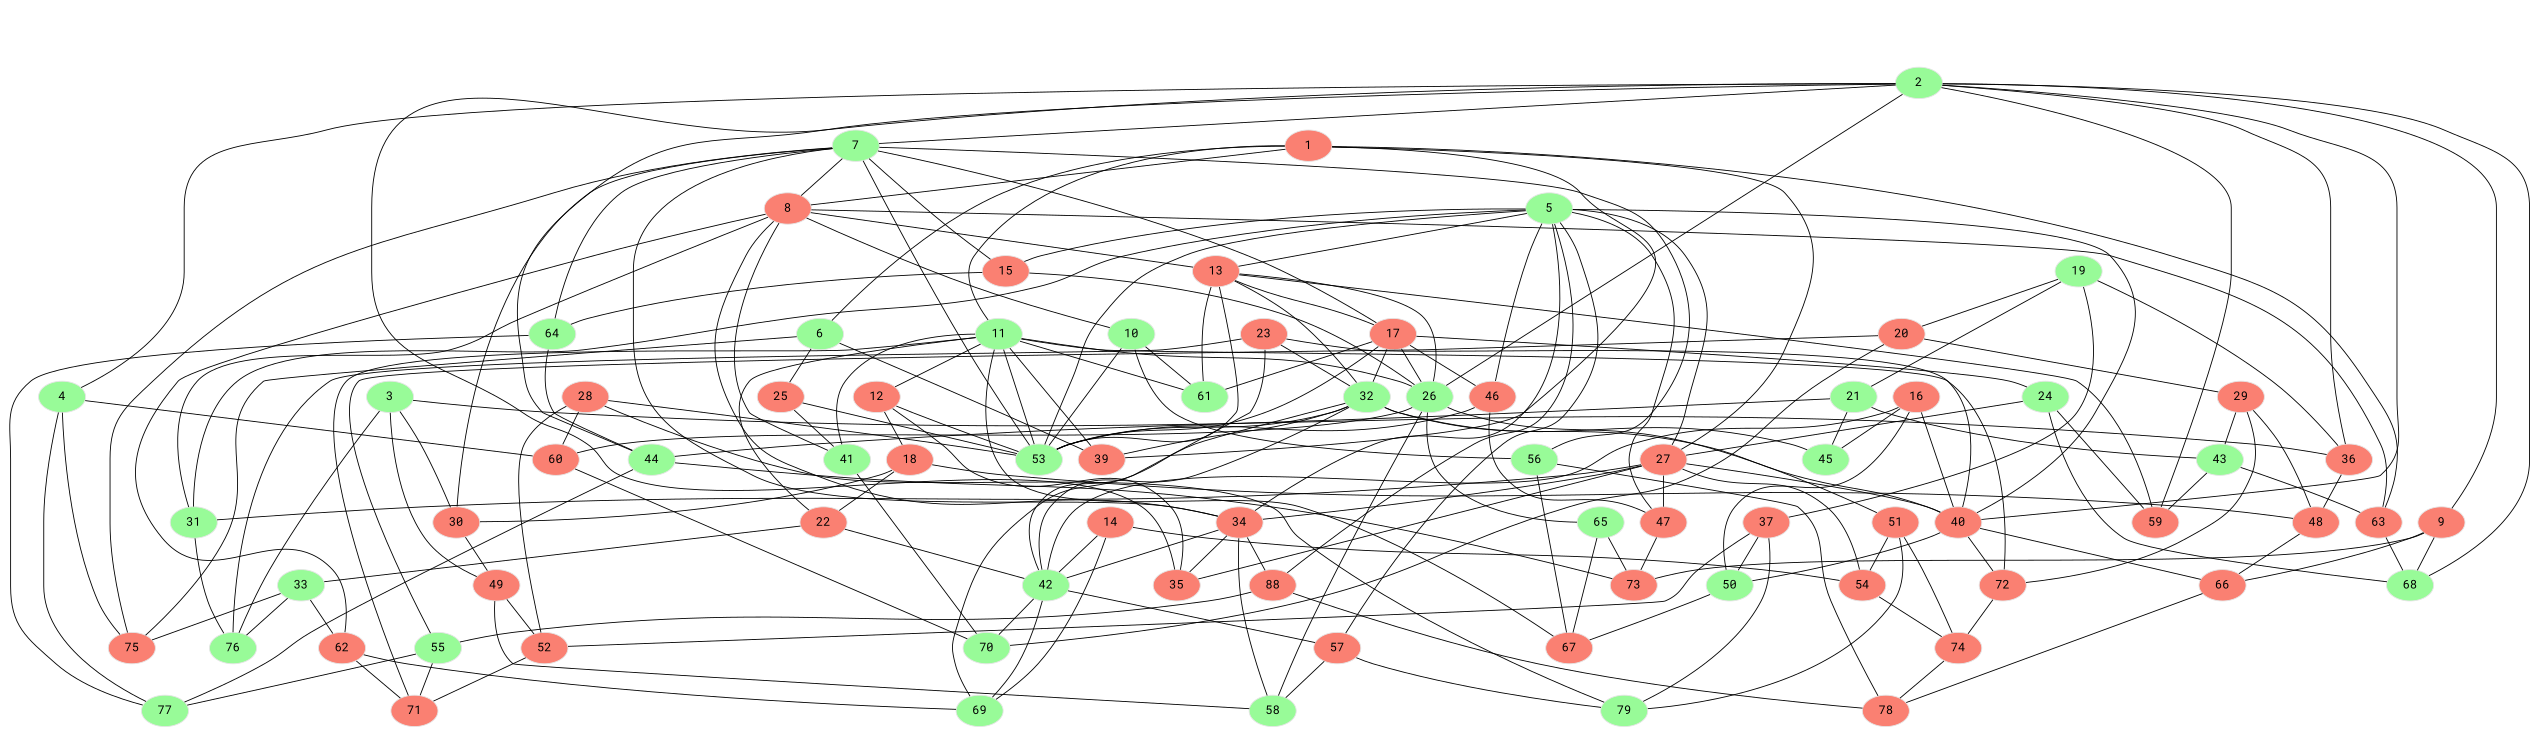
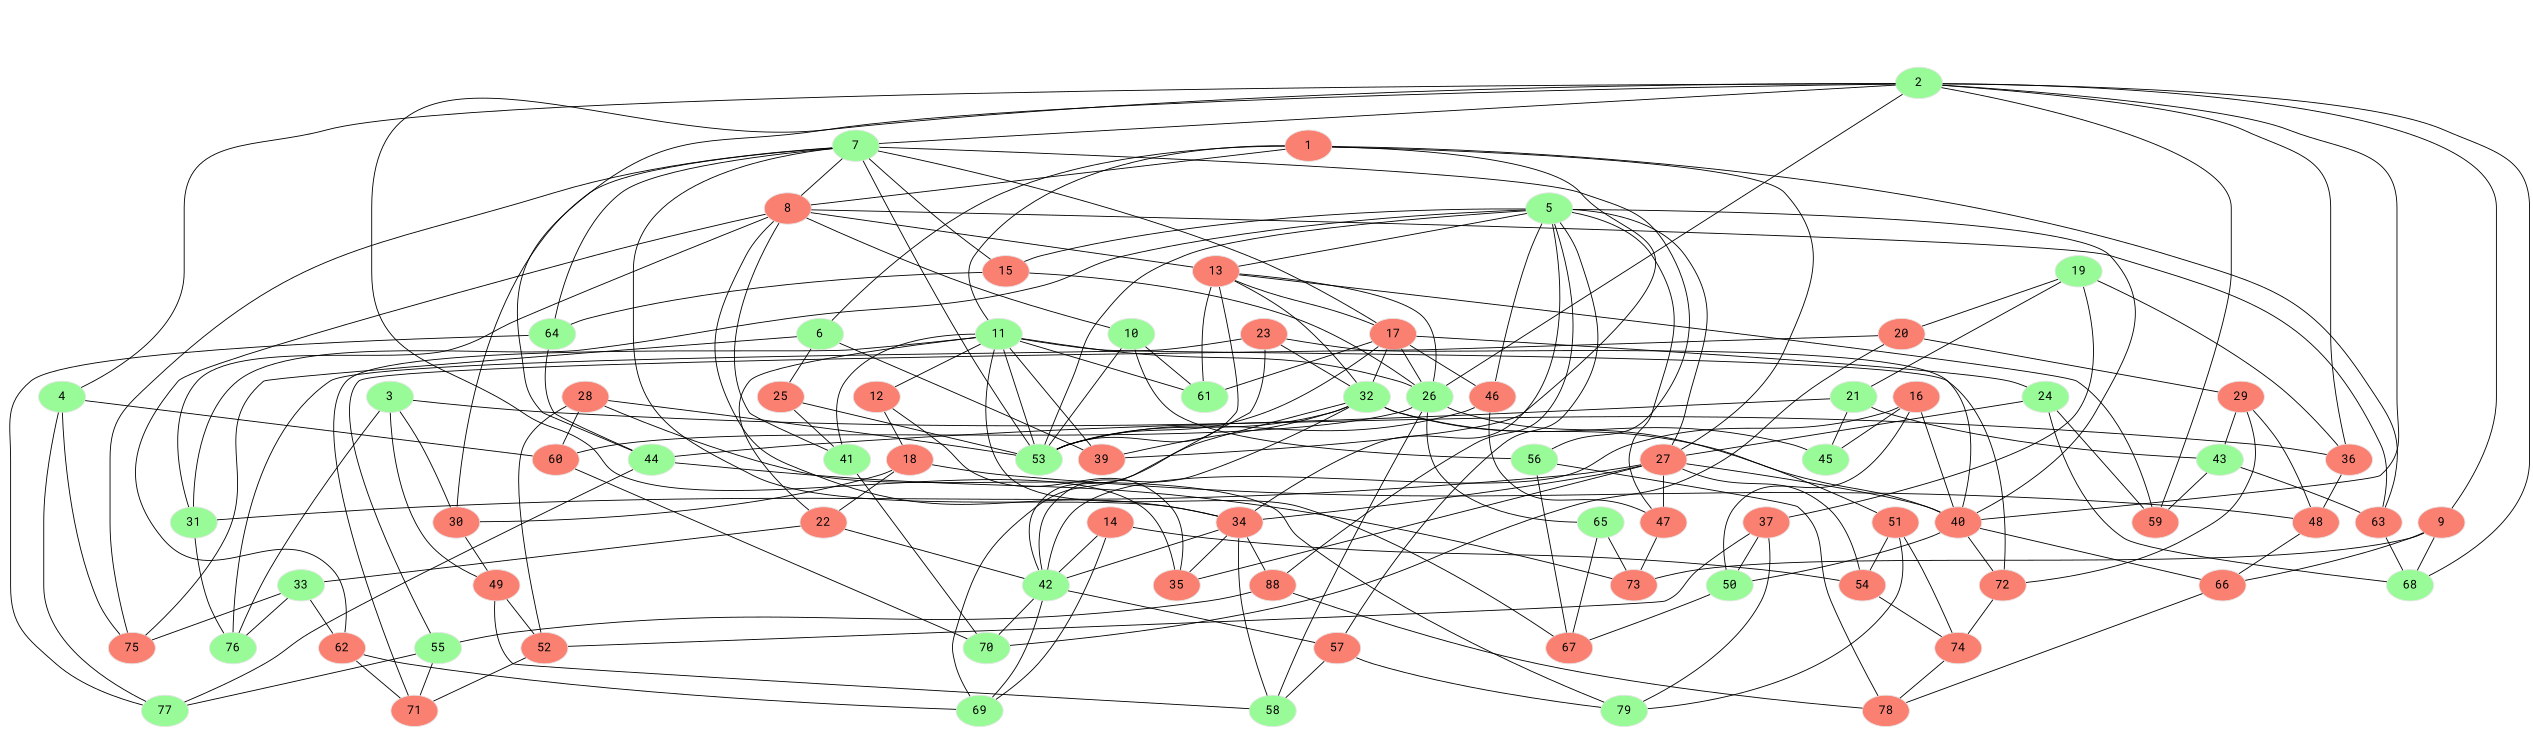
  graph {
    fontname="Roboto Mono"
    node [color=gray90 fillcolor=salmon fontname="Roboto Mono" style=filled]
    edge [fontname="Roboto Mono" weight=1.0]
    6 [fillcolor=palegreen]
    1
    8
    11 [fillcolor=palegreen]
    27
    39
    63
    75
    25
    13
    31 [fillcolor=palegreen]
    34
    10 [fillcolor=palegreen]
    41 [fillcolor=palegreen]
    62
    26 [fillcolor=palegreen]
    53 [fillcolor=palegreen]
    61 [fillcolor=palegreen]
    12
    22
    67
    71
    72
    35
    40
    47
    54
    68 [fillcolor=palegreen]
    2 [fillcolor=palegreen]
    4 [fillcolor=palegreen]
    7 [fillcolor=palegreen]
    9
    36
    44 [fillcolor=palegreen]
    59
    60
    77 [fillcolor=palegreen]
    30
    15
    17
    56 [fillcolor=palegreen]
    64 [fillcolor=palegreen]
    66
    73
    51
    58 [fillcolor=palegreen]
    65 [fillcolor=palegreen]
    48
    50 [fillcolor=palegreen]
    3 [fillcolor=palegreen]
    49
    76 [fillcolor=palegreen]
    52
    70 [fillcolor=palegreen]
    5 [fillcolor=palegreen]
    n56 [label=88]
    46
    57
    32 [fillcolor=palegreen]
    42 [fillcolor=palegreen]
    55 [fillcolor=palegreen]
    78
    79 [fillcolor=palegreen]
    24 [fillcolor=palegreen]
    69 [fillcolor=palegreen]
    18
    33 [fillcolor=palegreen]
    74
    45 [fillcolor=palegreen]
    14
    16
    19 [fillcolor=palegreen]
    20
    21 [fillcolor=palegreen]
    37
    29
    43 [fillcolor=palegreen]
    23
    28
    6 -- 39
    6 -- 75
    6 -- 25
    1 -- 6
    1 -- 8 [weight=2.0]
    1 -- 11
    1 -- 27 [weight=2.0]
    1 -- 39
    1 -- 63
    8 -- 63
    8 -- 13
    8 -- 31 [weight=2.0]
    8 -- 34 [weight=2.0]
    8 -- 10
    8 -- 41
    8 -- 62
    11 -- 39
    11 -- 41
    11 -- 26 [weight=2.0]
    11 -- 53
    11 -- 61
    11 -- 12
    11 -- 22
    11 -- 67
    11 -- 71
    11 -- 72
    27 -- 31 [weight=2.0]
    27 -- 34 [weight=2.0]
    27 -- 35
    27 -- 40
    27 -- 47
    27 -- 54
    63 -- 68
    25 -- 41
    25 -- 53 [weight=2.0]
    13 -- 26
    13 -- 53
    13 -- 61
    13 -- 59
    13 -- 17
    13 -- 32
    31 -- 76
    34 -- 35
    34 -- 58
    34 -- n56
    34 -- 42
    10 -- 53
    10 -- 61
    10 -- 56
    41 -- 70
    62 -- 71
    62 -- 69
    26 -- 60
    26 -- 51
    26 -- 58
    26 -- 65
-   12 -- 53
    12 -- 35
    12 -- 18
    22 -- 42
    22 -- 33
    72 -- 74
    40 -- 72
    40 -- 66
    40 -- 50
    47 -- 73
    54 -- 74
    2 -- 26
    2 -- 35
    2 -- 40
    2 -- 68
    2 -- 4
    2 -- 7
    2 -- 9
    2 -- 36
    2 -- 44
    2 -- 59
    4 -- 75
    4 -- 60
    4 -- 77
    7 -- 8
    7 -- 75
    7 -- 34
    7 -- 53
    7 -- 30
    7 -- 15
    7 -- 17
    7 -- 56
    7 -- 64
    9 -- 68
    9 -- 66
    9 -- 73
    36 -- 48
    44 -- 77
    44 -- 73
    60 -- 70
    30 -- 49
    15 -- 26
    15 -- 64
    17 -- 26
    17 -- 53
    17 -- 61
    17 -- 46
    17 -- 32
    17 -- 24
    56 -- 67
    56 -- 78
    64 -- 44
    64 -- 77
    66 -- 78
    51 -- 54
    51 -- 79
    51 -- 74
    65 -- 67
    65 -- 73
    48 -- 66
    50 -- 67
    3 -- 36
    3 -- 30
    3 -- 49
    3 -- 76
    49 -- 58
    49 -- 52
    52 -- 71
    5 -- 27
    5 -- 13
    5 -- 31
    5 -- 34
    5 -- 53
    5 -- 40 [weight=2.0]
    5 -- 47
    5 -- 15
    5 -- n56
    5 -- 46
    5 -- 57
    n56 -- 55
    n56 -- 78
    46 -- 53
    46 -- 47
    57 -- 58
    57 -- 79
    32 -- 39
    32 -- 53
    32 -- 40
    32 -- 42
    32 -- 69
    32 -- 45 [weight=2.0]
    42 -- 70
    42 -- 57
    42 -- 69
    55 -- 71
    55 -- 77
    24 -- 27
    24 -- 68
    24 -- 59
    18 -- 22
    18 -- 30
    18 -- 48
    33 -- 75
    33 -- 62
    33 -- 76
    74 -- 78
    14 -- 54
    14 -- 42 [weight=2.0]
    14 -- 69
    16 -- 40
    16 -- 50
    16 -- 42
    16 -- 45
    19 -- 36
    19 -- 20
    19 -- 21
    19 -- 37
    20 -- 70
    20 -- 55
    20 -- 29
    21 -- 44
    21 -- 45
    21 -- 43
    37 -- 50
    37 -- 52
    37 -- 79
    29 -- 72
    29 -- 48
    29 -- 43
    43 -- 63
    43 -- 59
    23 -- 40
    23 -- 76
    23 -- 32
    23 -- 42
    28 -- 53
    28 -- 60
    28 -- 52
    28 -- 79
  }
